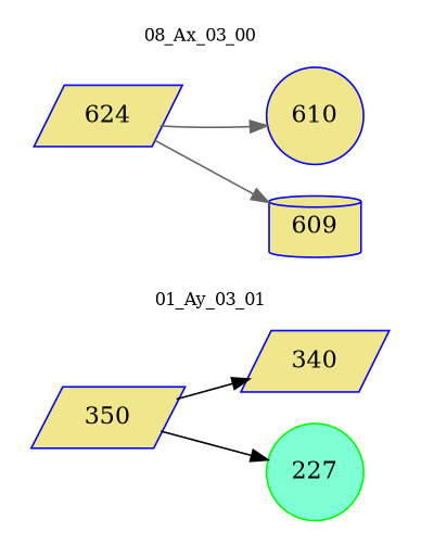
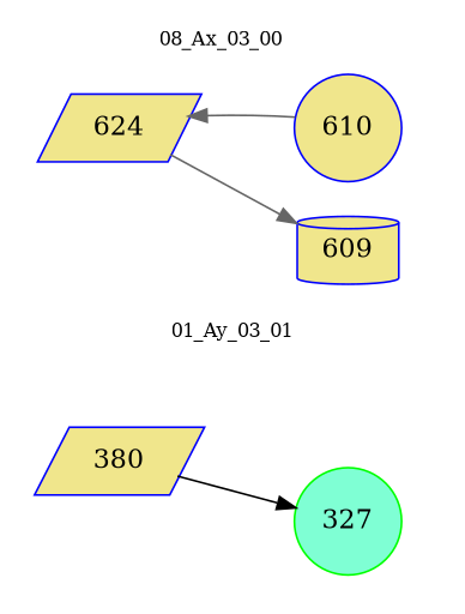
  digraph {
    rankdir=LR
    node [color=blue fillcolor=khaki shape=parallelogram style=filled]
    edge [color=black]
-   n1 [label=350]
-   n2 [color=green fillcolor=aquamarine label=227 shape=circle]
-   n3 [label=340]
+   n1 [label=380]
+   n2 [color=green fillcolor=aquamarine label=327 shape=circle]
    n4 [label=624]
    n5 [label=609 shape=cylinder]
    n6 [label=610 shape=circle]
    subgraph cluster_1 {
      color=white
      fontsize=10
      label="01_Ay_03_01"
      n1
      n2
-     n3
    }
    subgraph cluster_2 {
      color=white
      fontsize=10
      label="08_Ax_03_00"
      n4
      n5
      n6
    }
    n1 -> n2
-   n1 -> n3
    n4 -> n5 [color=gray40]
-   n4 -> n6 [color=gray40]
+   n6 -> n4 [color=gray40]
  }
